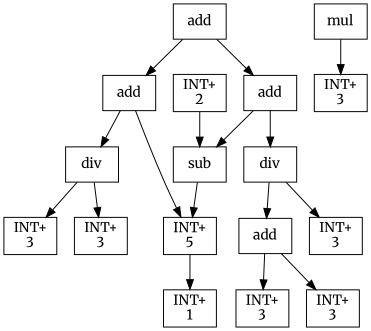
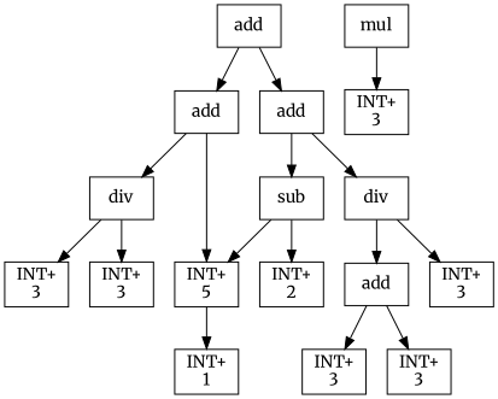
  digraph {
    fontname=Merriweather
    node [fontname=Merriweather shape=box]
    edge [fontname=Merriweather]
    n1 [label=add]
    n2 [label=add]
    n3 [label=add]
    n4 [label=div]
    n5 [label="INT+\n5"]
    n6 [label=div]
    n7 [label=sub]
    n8 [label="INT+\n3"]
    n9 [label="INT+\n3"]
    n10 [label="INT+\n1"]
    n11 [label=add]
    n12 [label="INT+\n3"]
    n13 [label="INT+\n2"]
    n14 [label="INT+\n3"]
    n15 [label="INT+\n3"]
    n16 [label=mul]
    n17 [label="INT+\n3"]
    n1 -> n2
    n1 -> n3
    n2 -> n4
    n2 -> n5
    n3 -> n6
    n3 -> n7
    n4 -> n8
    n4 -> n9
    n5 -> n10
    n6 -> n11
    n6 -> n12
    n7 -> n5
-   n13 -> n7
+   n7 -> n13
    n11 -> n14
    n11 -> n15
    n16 -> n17
  }
